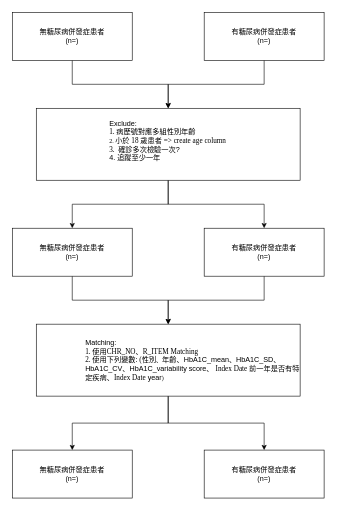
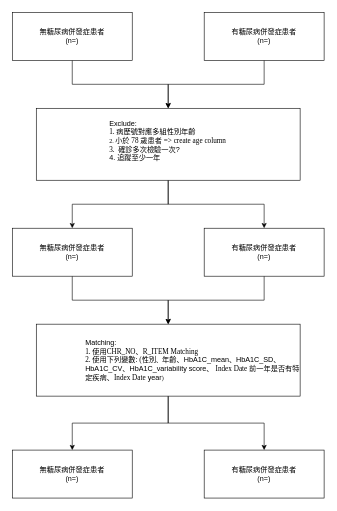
  <mxCell id="0" />
  <mxCell id="1" parent="0" />
  <mxCell id="2" style="edgeStyle=orthogonalEdgeStyle;rounded=0;orthogonalLoop=1;jettySize=auto;html=1;" parent="1" source="4" target="15" edge="1"><mxGeometry relative="1" as="geometry" /></mxCell>
  <mxCell id="3" style="edgeStyle=orthogonalEdgeStyle;rounded=0;orthogonalLoop=1;jettySize=auto;html=1;" parent="1" source="4" target="13" edge="1"><mxGeometry relative="1" as="geometry" /></mxCell>
- <mxCell id="4" value="&lt;blockquote style=&quot;margin: 0 0 0 40px; border: none; padding: 0px;&quot;&gt;&lt;blockquote style=&quot;margin: 0 0 0 40px; border: none; padding: 0px;&quot;&gt;&lt;blockquote style=&quot;margin: 0 0 0 40px; border: none; padding: 0px;&quot;&gt;&lt;span style=&quot;background-color: initial;&quot;&gt;Exclude:&lt;/span&gt;&lt;/blockquote&gt;&lt;/blockquote&gt;&lt;blockquote style=&quot;margin: 0 0 0 40px; border: none; padding: 0px;&quot;&gt;&lt;blockquote style=&quot;margin: 0 0 0 40px; border: none; padding: 0px;&quot;&gt;&lt;span style=&quot;background-color: initial; font-family: 新細明體, serif; text-indent: -18pt;&quot;&gt;1. 病歷號對應多組性別年齡&lt;/span&gt;&lt;/blockquote&gt;&lt;/blockquote&gt;&lt;blockquote style=&quot;margin: 0 0 0 40px; border: none; padding: 0px;&quot;&gt;&lt;blockquote style=&quot;margin: 0 0 0 40px; border: none; padding: 0px;&quot;&gt;&lt;span style=&quot;background-color: initial; text-indent: -18pt;&quot;&gt;&lt;font size=&quot;1&quot; face=&quot;Times New Roman&quot;&gt;2.&amp;nbsp;&lt;/font&gt;&lt;/span&gt;&lt;span style=&quot;background-color: initial; text-indent: -18pt; font-family: 新細明體, serif;&quot;&gt;小於&lt;/span&gt;&lt;span style=&quot;background-color: initial; text-indent: -18pt; font-family: &amp;quot;Arial Unicode MS&amp;quot;;&quot;&gt; 18 &lt;/span&gt;&lt;span style=&quot;background-color: initial; text-indent: -18pt; font-family: 新細明體, serif;&quot;&gt;歲患者 =&amp;gt; create age column&lt;br&gt;&lt;/span&gt;&lt;/blockquote&gt;&lt;/blockquote&gt;&lt;blockquote style=&quot;margin: 0 0 0 40px; border: none; padding: 0px;&quot;&gt;&lt;blockquote style=&quot;margin: 0 0 0 40px; border: none; padding: 0px;&quot;&gt;&lt;span style=&quot;background-color: initial; text-indent: -18pt; font-family: 新細明體, serif;&quot;&gt;3.&amp;nbsp; 確診多次檢驗一次&lt;/span&gt;&lt;span style=&quot;background-color: initial; text-indent: -18pt;&quot;&gt;?&lt;/span&gt;&lt;/blockquote&gt;&lt;/blockquote&gt;&lt;blockquote style=&quot;margin: 0 0 0 40px; border: none; padding: 0px;&quot;&gt;&lt;blockquote style=&quot;margin: 0 0 0 40px; border: none; padding: 0px;&quot;&gt;&lt;div&gt;&lt;span style=&quot;background-color: initial; text-indent: -18pt; font-variant-numeric: normal; font-variant-east-asian: normal; font-variant-alternates: normal; font-kerning: auto; font-optical-sizing: auto; font-feature-settings: normal; font-variation-settings: normal; font-variant-position: normal; font-stretch: normal; line-height: normal;&quot;&gt;4.&amp;nbsp;&lt;/span&gt;&lt;span style=&quot;background-color: initial; text-indent: -18pt; font-family: 新細明體, serif;&quot;&gt;追蹤至少一年&lt;/span&gt;&lt;/div&gt;&lt;/blockquote&gt;&lt;/blockquote&gt;&lt;/blockquote&gt;&lt;div&gt;&lt;div&gt;&lt;div&gt;&lt;p style=&quot;margin-left:36.0pt;text-indent:-18.0pt;mso-list:l0 level1 lfo1&quot; class=&quot;MsoNormal&quot;&gt;&lt;/p&gt;&lt;/div&gt;&lt;/div&gt;&lt;/div&gt;" style="rounded=0;whiteSpace=wrap;html=1;align=left;" parent="1" vertex="1"><mxGeometry x="60" y="180" width="440" height="120" as="geometry" /></mxCell>
+ <mxCell id="4" value="&lt;blockquote style=&quot;margin: 0 0 0 40px; border: none; padding: 0px;&quot;&gt;&lt;blockquote style=&quot;margin: 0 0 0 40px; border: none; padding: 0px;&quot;&gt;&lt;blockquote style=&quot;margin: 0 0 0 40px; border: none; padding: 0px;&quot;&gt;&lt;span style=&quot;background-color: initial;&quot;&gt;Exclude:&lt;/span&gt;&lt;/blockquote&gt;&lt;/blockquote&gt;&lt;blockquote style=&quot;margin: 0 0 0 40px; border: none; padding: 0px;&quot;&gt;&lt;blockquote style=&quot;margin: 0 0 0 40px; border: none; padding: 0px;&quot;&gt;&lt;span style=&quot;background-color: initial; font-family: 新細明體, serif; text-indent: -18pt;&quot;&gt;1. 病歷號對應多組性別年齡&lt;/span&gt;&lt;/blockquote&gt;&lt;/blockquote&gt;&lt;blockquote style=&quot;margin: 0 0 0 40px; border: none; padding: 0px;&quot;&gt;&lt;blockquote style=&quot;margin: 0 0 0 40px; border: none; padding: 0px;&quot;&gt;&lt;span style=&quot;background-color: initial; text-indent: -18pt;&quot;&gt;&lt;font size=&quot;1&quot; face=&quot;Times New Roman&quot;&gt;2.&amp;nbsp;&lt;/font&gt;&lt;/span&gt;&lt;span style=&quot;background-color: initial; text-indent: -18pt; font-family: 新細明體, serif;&quot;&gt;小於&lt;/span&gt;&lt;span style=&quot;background-color: initial; text-indent: -18pt; font-family: &amp;quot;Arial Unicode MS&amp;quot;;&quot;&gt; 78 &lt;/span&gt;&lt;span style=&quot;background-color: initial; text-indent: -18pt; font-family: 新細明體, serif;&quot;&gt;歲患者 =&amp;gt; create age column&lt;br&gt;&lt;/span&gt;&lt;/blockquote&gt;&lt;/blockquote&gt;&lt;blockquote style=&quot;margin: 0 0 0 40px; border: none; padding: 0px;&quot;&gt;&lt;blockquote style=&quot;margin: 0 0 0 40px; border: none; padding: 0px;&quot;&gt;&lt;span style=&quot;background-color: initial; text-indent: -18pt; font-family: 新細明體, serif;&quot;&gt;3.&amp;nbsp; 確診多次檢驗一次&lt;/span&gt;&lt;span style=&quot;background-color: initial; text-indent: -18pt;&quot;&gt;?&lt;/span&gt;&lt;/blockquote&gt;&lt;/blockquote&gt;&lt;blockquote style=&quot;margin: 0 0 0 40px; border: none; padding: 0px;&quot;&gt;&lt;blockquote style=&quot;margin: 0 0 0 40px; border: none; padding: 0px;&quot;&gt;&lt;div&gt;&lt;span style=&quot;background-color: initial; text-indent: -18pt; font-variant-numeric: normal; font-variant-east-asian: normal; font-variant-alternates: normal; font-kerning: auto; font-optical-sizing: auto; font-feature-settings: normal; font-variation-settings: normal; font-variant-position: normal; font-stretch: normal; line-height: normal;&quot;&gt;4.&amp;nbsp;&lt;/span&gt;&lt;span style=&quot;background-color: initial; text-indent: -18pt; font-family: 新細明體, serif;&quot;&gt;追蹤至少一年&lt;/span&gt;&lt;/div&gt;&lt;/blockquote&gt;&lt;/blockquote&gt;&lt;/blockquote&gt;&lt;div&gt;&lt;div&gt;&lt;div&gt;&lt;p style=&quot;margin-left:36.0pt;text-indent:-18.0pt;mso-list:l0 level1 lfo1&quot; class=&quot;MsoNormal&quot;&gt;&lt;/p&gt;&lt;/div&gt;&lt;/div&gt;&lt;/div&gt;" style="rounded=0;whiteSpace=wrap;html=1;align=left;" parent="1" vertex="1"><mxGeometry x="60" y="180" width="440" height="120" as="geometry" /></mxCell>
  <mxCell id="5" style="edgeStyle=orthogonalEdgeStyle;rounded=0;orthogonalLoop=1;jettySize=auto;html=1;" parent="1" source="6" target="4" edge="1"><mxGeometry relative="1" as="geometry" /></mxCell>
  <mxCell id="6" value="有糖尿病併發症患者&lt;div&gt;(n=)&lt;/div&gt;" style="rounded=0;whiteSpace=wrap;html=1;" parent="1" vertex="1"><mxGeometry x="340" y="20" width="200" height="80" as="geometry" /></mxCell>
  <mxCell id="7" style="edgeStyle=orthogonalEdgeStyle;rounded=0;orthogonalLoop=1;jettySize=auto;html=1;" parent="1" source="8" target="4" edge="1"><mxGeometry relative="1" as="geometry"><mxPoint x="0" y="160" as="targetPoint" /></mxGeometry></mxCell>
  <mxCell id="8" value="無糖尿病併發症患者&lt;div&gt;(n=)&lt;/div&gt;" style="rounded=0;whiteSpace=wrap;html=1;" parent="1" vertex="1"><mxGeometry x="20" y="20" width="200" height="80" as="geometry" /></mxCell>
  <mxCell id="9" style="edgeStyle=orthogonalEdgeStyle;rounded=0;orthogonalLoop=1;jettySize=auto;html=1;" parent="1" source="11" target="17" edge="1"><mxGeometry relative="1" as="geometry" /></mxCell>
  <mxCell id="10" style="edgeStyle=orthogonalEdgeStyle;rounded=0;orthogonalLoop=1;jettySize=auto;html=1;" parent="1" source="11" target="16" edge="1"><mxGeometry relative="1" as="geometry" /></mxCell>
  <mxCell id="11" value="&lt;blockquote style=&quot;margin: 0 0 0 40px; border: none; padding: 0px;&quot;&gt;&lt;blockquote style=&quot;margin: 0 0 0 40px; border: none; padding: 0px;&quot;&gt;Matching:&lt;/blockquote&gt;&lt;blockquote style=&quot;margin: 0 0 0 40px; border: none; padding: 0px;&quot;&gt;&lt;div&gt;&lt;span style=&quot;text-indent: -18pt; background-color: initial; font-family: &amp;quot;Arial Unicode MS&amp;quot;;&quot;&gt;1. 使用&lt;/span&gt;&lt;span style=&quot;text-indent: -18pt; background-color: initial; font-family: &amp;quot;Arial Unicode MS&amp;quot;;&quot; lang=&quot;EN-US&quot;&gt;CHR_NO&lt;/span&gt;&lt;span style=&quot;text-indent: -18pt; background-color: initial; font-family: 新細明體, serif;&quot;&gt;、&lt;/span&gt;&lt;span style=&quot;text-indent: -18pt; background-color: initial; font-family: &amp;quot;Arial Unicode MS&amp;quot;;&quot; lang=&quot;EN-US&quot;&gt;R_ITEM&lt;/span&gt;&lt;span style=&quot;text-indent: -18pt; background-color: initial; font-family: 新細明體, serif;&quot; lang=&quot;EN-US&quot;&gt; &lt;/span&gt;&lt;span style=&quot;text-indent: -18pt; background-color: initial; font-family: &amp;quot;Arial Unicode MS&amp;quot;;&quot; lang=&quot;EN-US&quot;&gt;Matching&lt;/span&gt;&lt;/div&gt;&lt;/blockquote&gt;&lt;blockquote style=&quot;margin: 0 0 0 40px; border: none; padding: 0px;&quot;&gt;&lt;div&gt;&lt;span style=&quot;text-indent: -18pt; background-color: initial; font-family: &amp;quot;Arial Unicode MS&amp;quot;;&quot;&gt;2. 使用下列變數:&lt;/span&gt;&lt;font style=&quot;text-indent: -18pt; background-color: initial;&quot; face=&quot;Times New Roman&quot;&gt;&amp;nbsp;(&lt;/font&gt;&lt;span style=&quot;text-indent: -18pt; background-color: initial; font-family: &amp;quot;Arial Unicode MS&amp;quot;;&quot;&gt;性別&lt;/span&gt;&lt;span style=&quot;text-indent: -18pt; background-color: initial;&quot;&gt;&lt;font size=&quot;1&quot; face=&quot;Times New Roman&quot;&gt;、&lt;/font&gt;&lt;/span&gt;&lt;span style=&quot;text-indent: -18pt; background-color: initial; font-family: &amp;quot;Arial Unicode MS&amp;quot;;&quot;&gt;年齡、&lt;/span&gt;&lt;span style=&quot;text-indent: -18pt; background-color: initial;&quot;&gt;HbA1C_mean、&lt;/span&gt;&lt;span style=&quot;text-indent: -18pt; background-color: initial;&quot;&gt;HbA1C_SD、&lt;/span&gt;&lt;span style=&quot;text-indent: -18pt; background-color: initial;&quot;&gt;HbA1C_CV、&lt;/span&gt;&lt;span style=&quot;text-indent: -18pt; background-color: initial;&quot;&gt;HbA1C_variability score、&amp;nbsp;&lt;/span&gt;&lt;span style=&quot;text-indent: -18pt; background-color: initial; font-family: &amp;quot;Arial Unicode MS&amp;quot;;&quot; lang=&quot;EN-US&quot;&gt;Index Date&amp;nbsp;&lt;/span&gt;&lt;span style=&quot;text-indent: -18pt; background-color: initial; font-family: &amp;quot;Arial Unicode MS&amp;quot;;&quot;&gt;前一年&lt;/span&gt;&lt;span style=&quot;text-indent: -18pt; background-color: initial; font-family: 新細明體, serif;&quot;&gt;是否&lt;/span&gt;&lt;span style=&quot;text-indent: -18pt; background-color: initial; font-family: &amp;quot;Arial Unicode MS&amp;quot;;&quot;&gt;有特定疾病、&lt;/span&gt;&lt;span style=&quot;text-indent: -18pt; background-color: initial; font-family: &amp;quot;Arial Unicode MS&amp;quot;;&quot; lang=&quot;EN-US&quot;&gt;Index Date&lt;/span&gt;&lt;span style=&quot;text-indent: -18pt; background-color: initial;&quot; lang=&quot;EN-US&quot;&gt;&amp;nbsp;year&lt;/span&gt;&lt;span style=&quot;text-indent: -18pt; background-color: initial; font-size: x-small; font-family: &amp;quot;Times New Roman&amp;quot;;&quot;&gt;)&lt;/span&gt;&lt;/div&gt;&lt;/blockquote&gt;&lt;/blockquote&gt;" style="rounded=0;whiteSpace=wrap;html=1;align=left;" parent="1" vertex="1"><mxGeometry x="60" y="540" width="440" height="120" as="geometry" /></mxCell>
  <mxCell id="12" style="edgeStyle=orthogonalEdgeStyle;rounded=0;orthogonalLoop=1;jettySize=auto;html=1;" parent="1" source="13" target="11" edge="1"><mxGeometry relative="1" as="geometry" /></mxCell>
  <mxCell id="13" value="有糖尿病併發症患者&lt;div&gt;(n=)&lt;/div&gt;" style="rounded=0;whiteSpace=wrap;html=1;" parent="1" vertex="1"><mxGeometry x="340" y="380" width="200" height="80" as="geometry" /></mxCell>
  <mxCell id="14" style="edgeStyle=orthogonalEdgeStyle;rounded=0;orthogonalLoop=1;jettySize=auto;html=1;" parent="1" source="15" target="11" edge="1"><mxGeometry relative="1" as="geometry" /></mxCell>
  <mxCell id="15" value="無糖尿病併發症患者&lt;div&gt;(n=)&lt;/div&gt;" style="rounded=0;whiteSpace=wrap;html=1;" parent="1" vertex="1"><mxGeometry x="20" y="380" width="200" height="80" as="geometry" /></mxCell>
  <mxCell id="16" value="有糖尿病併發症患者&lt;div&gt;(n=)&lt;/div&gt;" style="rounded=0;whiteSpace=wrap;html=1;" parent="1" vertex="1"><mxGeometry x="340" y="750" width="200" height="80" as="geometry" /></mxCell>
  <mxCell id="17" value="無糖尿病併發症患者&lt;div&gt;(n=)&lt;/div&gt;" style="rounded=0;whiteSpace=wrap;html=1;" parent="1" vertex="1"><mxGeometry x="20" y="750" width="200" height="80" as="geometry" /></mxCell>
